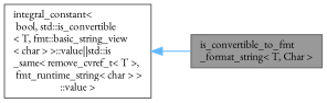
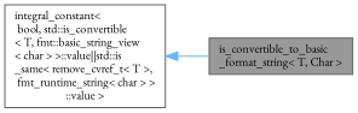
  digraph {
    rankdir=LR
    fontname="EB Garamond"
    node [color=gray40 fontname="EB Garamond" fontsize=10 shape=box style=filled]
-   n1 [fillcolor=grey60 fontcolor=black height=0.2 label="is_convertible_to_fmt\l_format_string\< T, Char \>" width=0.4]
+   n1 [fillcolor=grey60 fontcolor=black height=0.2 label="is_convertible_to_basic\l_format_string\< T, Char \>" width=0.4]
    n2 [fillcolor=white height=0.2 label="integral_constant\<\l bool, std::is_convertible\l\< T, fmt::basic_string_view\l\< char \> \>::value\|\|std::is\l_same\< remove_cvref_t\< T \>,\l fmt_runtime_string\< char \> \>\l::value \>" width=0.4]
    n2 -> n1 [color=steelblue1 dir=back fontname="EB Garamond" fontsize=10 labelfontname=Helvetica labelfontsize=10 style=solid]
  }
